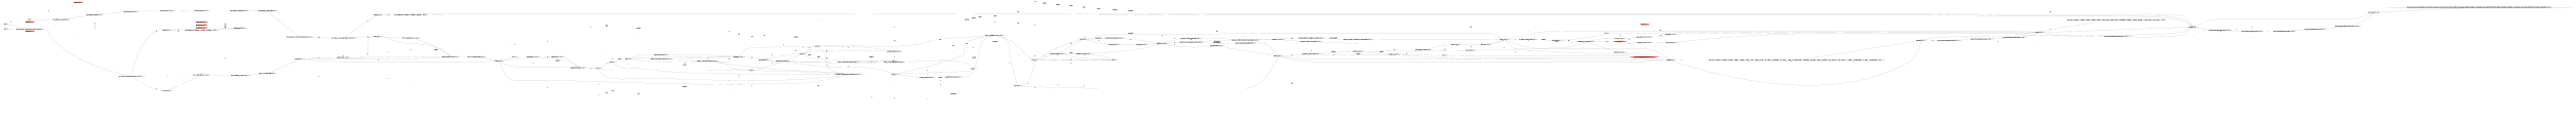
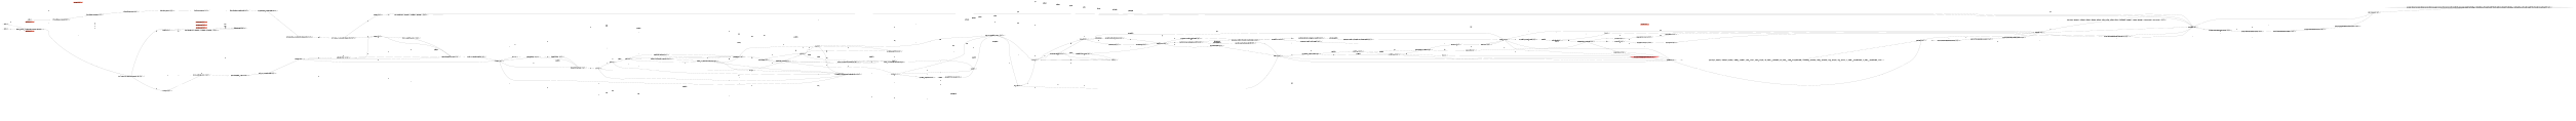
  digraph {
    rankdir=LR
    node [fillcolor=white shape=ellipse style=filled]
    edge [style=bold]
    n1 [label="Enumeration<String> e = request.getHeaders(remoteIpHeader)@@@8@@@['1', '1', '0']"]
    n2 [label="e.hasMoreElements()@@@9@@@['1', '1', '0']" shape=diamond]
    n3 [label="e.hasMoreElements()@@@16@@@['1', '1', '1']" shape=diamond]
    n4 [label="concatRemoteIpHeaderValue.length() > 0@@@11@@@['1', '1', '0']" shape=diamond]
    n5 [label="StringBuilder concatRemoteIpHeaderValue = new StringBuilder()@@@14@@@['1', '1', '1']"]
    n6 [fillcolor=lightgray label="doFilter['0', '1', '0']" shape=diamond]
    n7 [label="boolean isInternal = internalProxies != null && internalProxies.matcher(request.getRemoteAddr()).matches()@@@3@@@['1', '1', '0']"]
    n8 [fillcolor=tomato label="HttpServletResponse response@@@2@@@['0', '1', '0']" shape=box]
    n9 [fillcolor=tomato label="HttpServletRequest request@@@2@@@['1', '1', '0']" shape=box]
    n10 [fillcolor=tomato label="FilterChain chain@@@2@@@['0', '1', '0']" shape=box]
    n11 [label="final String originalRemoteAddr = request.getRemoteAddr()@@@3@@@['0', '0', '1']"]
    n12 [label="isInternal || (trustedProxies != null && trustedProxies.matcher(request.getRemoteAddr()).matches())@@@4@@@['1', '1', '0']" shape=diamond]
    n13 [label="requestAttributesEnabled@@@92@@@['1', '1', '1']" shape=diamond]
    n14 [fillcolor=lightgray label="chain.doFilter(request,response)@@@94@@@['1', '1', '0']"]
    n15 [label="LinkedList<String> newRemoteIpHeaderValue = new LinkedList<>()@@@43@@@['1', '1', '1']"]
    n16 [fillcolor=tomato label="Request request@@@2@@@['0', '0', '1']" shape=box]
    n17 [label="concatRemoteIpHeaderValue.append(e.nextElement())@@@21@@@['1', '1', '1']"]
    n18 [label="int idx@@@24@@@['1', '1', '1']"]
    n19 [label="remoteIp = currentRemoteIp@@@32@@@['1', '1', '1']"]
    n20 [label="idx >= 0@@@38@@@['1', '1', '0']" shape=diamond]
    n21 [label="String currentRemoteIp = remoteIpHeaderValue(idx(@@@40@@@['1', '1', '0']"]
    n22 [label="String(( remoteIpHeaderValue = commaDelimitedListToStringArray(concatRemoteIpHeaderValue.toString())@@@23@@@['1', '1', '1']"]
    n23 [label="idx--@@@39@@@['1', '1', '1']"]
    n24 [label="idx >= 0@@@22@@@['1', '1', '0']" shape=diamond]
    n25 [label="!isInternal@@@25@@@['1', '1', '1']" shape=diamond]
    n26 [label="idx >= 0@@@29@@@['1', '1', '1']" shape=diamond]
    n27 [label="proxiesHeaderValue.addFirst(currentRemoteIp)@@@36@@@['1', '1', '1']"]
    n28 [label="request.setRemoteHost(remoteIp)@@@52@@@['0', '0', '1']"]
    n29 [label="remoteIp != null@@@50@@@['1', '1', '1']" shape=diamond]
    n30 [label="request.setRemoteAddr(remoteIp)@@@51@@@['0', '0', '1']"]
    n31 [label="internalProxies != null && internalProxies.matcher(currentRemoteIp).matches()@@@33@@@['0', '0', '1']" shape=diamond]
    n32 [label="newRemoteIpHeaderValue.addFirst(currentRemoteIp)@@@41@@@['1', '1', '0']"]
    n33 [label="concatRemoteIpHeaderValue.length() > 0@@@18@@@['1', '1', '1']" shape=diamond]
    n34 [label="int idx@@@17@@@['1', '1', '0']"]
    n35 [label="String currentRemoteIp = remoteIpHeaderValue(idx(@@@31@@@['0', '0', '1']"]
    n36 [label="String currentRemoteIp = remoteIpHeaderValue(idx(@@@47@@@['1', '1', '1']"]
    n37 [label="idx >= 0@@@45@@@['1', '1', '1']" shape=diamond]
    n38 [label="idx--@@@46@@@['1', '1', '1']"]
    n39 [label="internalProxies != null && internalProxies.matcher(currentRemoteIp).matches()@@@26@@@['1', '1', '0']" shape=diamond]
    n40 [label="internalProxies != null && internalProxies.matcher(currentRemoteIp).matches()@@@26@@@['1', '0', '0']" shape=diamond]
    n41 [label="idx = remoteIpHeaderValue.length - 1@@@28@@@['1', '1', '1']"]
    n42 [label="{}@@@26@@@['0', '1', '0']"]
    n43 [label="idx--@@@30@@@['0', '0', '1']"]
    n44 [label="setPorts(xRequest,httpServerPort)@@@74@@@['1', '1', '0']"]
    n45 [label="String commaDelimitedRemoteIpHeaderValue = listToCommaDelimitedString(newRemoteIpHeaderValue)@@@64@@@['0', '0', '1']"]
    n46 [label="protocolHeader != null@@@68@@@['1', '1', '1']" shape=diamond]
    n47 [label="remoteIp != null@@@44@@@['1', '1', '0']" shape=diamond]
    n48 [label="request.setAttribute(AccessLog.PROTOCOL_ATTRIBUTE,request.getProtocol())@@@96@@@['0', '0', '1']"]
    n49 [label="request.setAttribute(AccessLog.SERVER_PORT_ATTRIBUTE,Integer.valueOf(request.getServerPort()))@@@97@@@['0', '0', '1']"]
    n50 [label="getNext().invoke(request,response)@@@100@@@['0', '0', '1']"]
    n51 [label="request.setAttribute(AccessLog.REMOTE_ADDR_ATTRIBUTE,request.getRemoteAddr())@@@93@@@['0', '0', '1']"]
    n52 [label="request.setAttribute(Globals.REMOTE_ADDR_ATTRIBUTE,request.getRemoteAddr())@@@94@@@['0', '0', '1']"]
    n53 [label="request.setAttribute(AccessLog.REMOTE_HOST_ATTRIBUTE,request.getRemoteHost())@@@95@@@['0', '0', '1']"]
    n54 [label="setPorts(request,httpServerPort)@@@80@@@['0', '0', '1']"]
    n55 [fillcolor=red label="request.setAttribute(Globals.REQUEST_FORWARDED_ATTRIBUTE,Boolean.TRUE)@@@77@@@['0', '1', '0']"]
    n56 [label="log.isDebugEnabled()@@@78@@@['1', '1', '0']" shape=diamond]
    n57 [label="request.getCoyoteRequest().getMimeHeaders().setValue(remoteIpHeader).setString(commaDelimitedRemoteIpHeaderValue)@@@65@@@['0', '0', '1']"]
    n58 [label="newRemoteIpHeaderValue.addFirst(currentRemoteIp)@@@48@@@['1', '1', '1']"]
    n59 [label="protocolHeaderValue == null@@@70@@@['0', '0', '1']" shape=diamond]
    n60 [label="setPorts(request,httpsServerPort)@@@75@@@['0', '0', '1']"]
    n61 [label="log.isDebugEnabled()@@@83@@@['1', '1', '1']" shape=diamond]
    n62 [label="String protocolHeaderValue = request.getHeader(protocolHeader)@@@69@@@['0', '0', '1']"]
    n63 [label="protocolHeader != null@@@62@@@['1', '1', '0']" shape=diamond]
    n64 [label="proxiesHeaderValue.size() == 0@@@53@@@['1', '1', '1']" shape=diamond]
    n65 [label="isForwardedProtoHeaderValueSecure(protocolHeaderValue)@@@72@@@['1', '1', '1']" shape=diamond]
    n66 [label="{}@@@70@@@['0', '0', '1']"]
    n67 [label="request.setSecure(true)@@@73@@@['0', '0', '1']"]
    n68 [label="request.getCoyoteRequest().scheme().setString(\"http\")@@@79@@@['0', '0', '1']"]
-   n69 [fillcolor=tomato label="request.setSecure(false)@@@78@@@['0', '0', '1']"]
+   n69 [label="request.setSecure(false)@@@78@@@['0', '0', '1']"]
    n70 [label="request.getCoyoteRequest().scheme().setString(\"https\")@@@74@@@['0', '0', '1']"]
    n71 [label="{}@@@33@@@['0', '0', '1']"]
    n72 [label="final String originalRemoteIpHeader = request.getHeader(remoteIpHeader)@@@9@@@['0', '0', '1']"]
    n73 [fillcolor=lightgray label="{request.setRemoteAddr(originalRemoteAddr)request.setRemoteHost(originalRemoteHost)request.setSecure(originalSecure)request.getCoyoteRequest().scheme().setString(originalScheme)request.setServerPort(originalServerPort)MimeHeaders headers = request.getCoyoteRequest().getMimeHeaders()if (originalProxiesHeader == null || originalProxiesHeader.length() == 0) {headers.removeHeader(proxiesHeader)}{headers.setValue(proxiesHeader).setString(originalProxiesHeader)}if (originalRemoteIpHeader == null || originalRemoteIpHeader.length() == 0) {headers.removeHeader(remoteIpHeader)}{headers.setValue(remoteIpHeader).setString(originalRemoteIpHeader)}}@@@102@@@['0', '0', '1']"]
    n74 [label="boolean isInternal = internalProxies != null && internalProxies.matcher(originalRemoteAddr).matches()@@@10@@@['0', '0', '1']"]
    n75 [label="isInternal || (trustedProxies != null && trustedProxies.matcher(originalRemoteAddr).matches())@@@11@@@['0', '0', '1']" shape=diamond]
    n76 [label="String commaDelimitedListOfProxies = listToCommaDelimitedString(proxiesHeaderValue)@@@57@@@['1', '1', '1']"]
    n77 [label="log.debug(\"Incoming request \" + request.getRequestURI() + \" with originalRemoteAddr '\" + originalRemoteAddr + \"', originalRemoteHost='\" + originalRemoteHost + \"', originalSecure='\" + originalSecure + \"', originalScheme='\" + originalScheme + \"' will be seen as newRemoteAddr='\" + request.getRemoteAddr() + \"', newRemoteHost='\" + request.getRemoteHost() + \"', newScheme='\" + request.getScheme() + \"', newSecure='\" + request.isSecure() + \"'\")@@@84@@@['0', '0', '1']"]
    n78 [label="proxiesHeaderValue.addFirst(originalRemoteAddr)@@@26@@@['0', '0', '1']"]
    n79 [label="final String originalRemoteHost = request.getRemoteHost()@@@4@@@['0', '0', '1']"]
    n80 [label="requestAttributesEnabled@@@81@@@['1', '1', '0']" shape=diamond]
    n81 [label="LinkedList<String> proxiesHeaderValue = new LinkedList<>()@@@6@@@['1', '1', '0']"]
    n82 [label="StringBuilder concatRemoteIpHeaderValue = new StringBuilder()@@@7@@@['1', '1', '0']"]
    n83 [label="String remoteIp = null@@@5@@@['1', '1', '0']"]
    n84 [label="log.isDebugEnabled()@@@91@@@['1', '1', '0']" shape=diamond]
    n85 [label="request.setAttribute(AccessLog.SERVER_PORT_ATTRIBUTE,Integer.valueOf(xRequest.getServerPort()))@@@86@@@['1', '1', '0']"]
    n86 [label="request.getCoyoteRequest().getMimeHeaders().removeHeader(proxiesHeader)@@@54@@@['0', '0', '1']"]
    n87 [label="newRemoteIpHeaderValue.size() == 0@@@60@@@['0', '0', '1']" shape=diamond]
    n88 [label="request.getCoyoteRequest().getMimeHeaders().removeHeader(remoteIpHeader)@@@61@@@['0', '0', '1']"]
    n89 [label="String remoteIp = null@@@12@@@['1', '1', '1']"]
    n90 [label="LinkedList<String> proxiesHeaderValue = new LinkedList<>()@@@13@@@['0', '0', '1']"]
    n91 [label="Enumeration<String> e = request.getHeaders(remoteIpHeader)@@@15@@@['0', '0', '1']"]
    n92 [label="request.setAttribute(Globals.REMOTE_ADDR_ATTRIBUTE,xRequest.getRemoteAddr())@@@83@@@['1', '1', '0']"]
    n93 [label="request.setAttribute(AccessLog.REMOTE_HOST_ATTRIBUTE,xRequest.getRemoteHost())@@@84@@@['1', '1', '0']"]
    n94 [fillcolor=tomato label="Response response@@@2@@@['0', '0', '1']" shape=box]
    n95 [label="log.debug(\"Incoming request \" + request.getRequestURI() + \" with originalRemoteAddr '\" + request.getRemoteAddr() + \"', originalRemoteHost='\" + request.getRemoteHost() + \"', originalSecure='\" + request.isSecure() + \"', originalScheme='\" + request.getScheme() + \"', original(\" + remoteIpHeader + \"(='\" + concatRemoteIpHeaderValue + \"', original(\" + protocolHeader + \"(='\" + (protocolHeader == null? null: request.getHeader(protocolHeader)) + \"' will be seen as newRemoteAddr='\" + xRequest.getRemoteAddr() + \"', newRemoteHost='\" + xRequest.getRemoteHost() + \"', newScheme='\" + xRequest.getScheme() + \"', newSecure='\" + xRequest.isSecure() + \"', new(\" + remoteIpHeader + \"(='\" + xRequest.getHeader(remoteIpHeader) + \"', new(\" + proxiesHeader + \"(='\" + xRequest.getHeader(proxiesHeader) + \"'\")@@@79@@@['1', '1', '0']"]
    n96 [label="request.setAttribute(AccessLog.REMOTE_ADDR_ATTRIBUTE,xRequest.getRemoteAddr())@@@82@@@['1', '1', '0']"]
    n97 [label="request.getCoyoteRequest().getMimeHeaders().setValue(proxiesHeader).setString(commaDelimitedListOfProxies)@@@58@@@['0', '0', '1']"]
    n98 [label="xRequest.setHeader(remoteIpHeader,commaDelimitedRemoteIpHeaderValue)@@@59@@@['1', '1', '0']"]
    n99 [label="final String originalScheme = request.getScheme()@@@5@@@['0', '0', '1']"]
    n100 [label="final boolean originalSecure = request.isSecure()@@@6@@@['0', '0', '1']"]
    n101 [label="final int originalServerPort = request.getServerPort()@@@7@@@['0', '0', '1']"]
    n102 [label="xRequest.removeHeader(remoteIpHeader)@@@55@@@['1', '1', '0']"]
    n103 [label="protocolHeaderValue == null@@@64@@@['1', '1', '0']" shape=diamond]
    n104 [label="protocolHeaderValue == null@@@64@@@['1', '0', '0']" shape=diamond]
    n105 [label="String protocolHeaderValue = request.getHeader(protocolHeader)@@@63@@@['1', '1', '0']"]
    n106 [label="concatRemoteIpHeaderValue.append(\", \")@@@19@@@['1', '1', '1']"]
    n107 [label="final String originalProxiesHeader = request.getHeader(proxiesHeader)@@@8@@@['0', '0', '1']"]
    n108 [label="xRequest.setHeader(proxiesHeader,commaDelimitedListOfProxies)@@@52@@@['1', '1', '0']"]
    n109 [fillcolor=lightgray label="doFilter['1', '0', '0']" shape=diamond]
    n110 [fillcolor=tomato label="HttpServletRequest request@@@2@@@['1', '0', '0']" shape=box]
    n111 [fillcolor=tomato label="FilterChain chain@@@2@@@['1', '0', '0']" shape=box]
    n112 [label="{}@@@64@@@['0', '1', '0']"]
    n113 [label="trustedProxies != null && trustedProxies.matcher(currentRemoteIp).matches()@@@35@@@['0', '0', '1']" shape=diamond]
    n114 [label="isForwardedProtoHeaderValueSecure(protocolHeaderValue)@@@66@@@['1', '1', '0']" shape=diamond]
    n115 [label="xRequest.setSecure(true)@@@67@@@['1', '1', '0']"]
    n116 [label="xRequest.setSecure(false)@@@72@@@['1', '1', '0']"]
    n117 [label="xRequest.setScheme(\"https\")@@@68@@@['1', '1', '0']"]
    n118 [label="log.isDebugEnabled()@@@88@@@['0', '0', '1']" shape=diamond]
    n119 [label="log.debug(\"Skip RemoteIpValve for request \" + request.getRequestURI() + \" with originalRemoteAddr '\" + request.getRemoteAddr() + \"'\")@@@89@@@['0', '0', '1']"]
    n120 [fillcolor=lightgray label="invoke['0', '0', '1']" shape=diamond]
    n121 [label="log.debug(\"Skip RemoteIpFilter for request \" + request.getRequestURI() + \" with originalRemoteAddr '\" + request.getRemoteAddr() + \"'\")@@@92@@@['1', '1', '0']"]
    n1 -> n2
    n2 -> n3
    n2 -> n4 [label=true style=dotted]
    n2 -> n4
    n2 -> n5 [label=true style=dotted]
    n3 -> n17 [label=true style=dotted]
    n3 -> n18 [label=remoteIpHeaderValue style=solid]
    n3 -> n21 [label=remoteIpHeaderValue style=solid]
    n3 -> n22
    n3 -> n33 [label=true style=dotted]
    n3 -> n33
    n3 -> n34
    n4 -> n5
    n4 -> n89
    n4 -> n89 [label=true style=dotted]
    n5 -> n2
    n5 -> n91
    n6 -> n7
    n6 -> n8 [label=true style=dotted]
    n6 -> n9 [label=true style=dotted]
    n6 -> n10 [label=true style=dotted]
    n7 -> n11 [label=0 style=dashed]
    n7 -> n12 [label=isInternal style=solid]
    n7 -> n12
    n8 -> n13 [label=response style=solid]
    n8 -> n14 [label=response style=solid]
    n9 -> n13 [label=response style=solid]
    n9 -> n14 [label=request style=solid]
    n9 -> n14 [label=response style=solid]
    n9 -> n15 [label=request style=solid]
    n9 -> n16 [label=0 style=dashed]
    n11 -> n73 [label=originalRemoteAddr style=solid]
    n11 -> n77 [label=originalRemoteAddr style=solid]
    n11 -> n78 [label=originalRemoteAddr style=solid]
    n11 -> n79
    n12 -> n1 [label=true style=dotted]
    n12 -> n2 [label=true style=dotted]
    n12 -> n3 [label=true style=dotted]
    n12 -> n13 [label=true style=dotted]
    n12 -> n14 [label=false style=dotted]
    n12 -> n15 [label=true style=dotted]
    n12 -> n17 [label=true style=dotted]
    n12 -> n20 [label=true style=dotted]
    n12 -> n24 [label=true style=dotted]
    n12 -> n27 [label=true style=dotted]
    n12 -> n33 [label=true style=dotted]
    n12 -> n34 [label=true style=dotted]
    n12 -> n47 [label=true style=dotted]
    n12 -> n55 [label=true style=dotted]
    n12 -> n56 [label=true style=dotted]
    n12 -> n63 [label=true style=dotted]
    n12 -> n80 [label=true style=dotted]
    n12 -> n81 [label=true style=dotted]
    n12 -> n82 [label=true style=dotted]
    n12 -> n83 [label=true style=dotted]
    n12 -> n83
    n12 -> n84
    n12 -> n84 [label=false style=dotted]
    n13 -> n48 [label=true style=dotted]
    n13 -> n49 [label=true style=dotted]
    n13 -> n50
    n13 -> n51 [label=true style=dotted]
    n13 -> n51
    n13 -> n52 [label=true style=dotted]
    n13 -> n53 [label=true style=dotted]
    n15 -> n13 [label=xRequest style=solid]
    n15 -> n37
    n15 -> n44 [label=xRequest style=solid]
    n15 -> n45 [label=newRemoteIpHeaderValue style=solid]
    n15 -> n46 [label=xRequest style=solid]
    n15 -> n47
    n16 -> n50 [label=request style=solid]
    n16 -> n54 [label=request style=solid]
    n16 -> n60 [label=request style=solid]
    n17 -> n3
    n17 -> n18 [label=idx style=solid]
    n17 -> n19 [label=idx style=solid]
    n17 -> n20 [label=idx style=solid]
    n17 -> n21 [label=idx style=solid]
    n17 -> n22 [label=idx style=solid]
    n17 -> n23 [label=idx style=solid]
    n17 -> n24 [label=idx style=solid]
    n17 -> n24
    n18 -> n25 [label=currentRemoteIp style=solid]
    n18 -> n25
-   n18 -> n19 [label=currentRemoteIp style=solid]
+   n18 -> n26 [label=currentRemoteIp style=solid]
    n19 -> n20 [label=idx style=solid]
    n19 -> n21 [label=idx style=solid]
    n19 -> n23 [label=idx style=solid]
    n19 -> n27
    n19 -> n28 [label=remoteIp style=solid]
    n19 -> n29 [label=remoteIp style=solid]
    n19 -> n30 [label=remoteIp style=solid]
    n19 -> n31
    n20 -> n15
    n20 -> n21
    n20 -> n21 [label=true style=dotted]
    n20 -> n23 [label=true style=dotted]
    n20 -> n32 [label=true style=dotted]
    n21 -> n32
    n21 -> n32 [label=currentRemoteIp style=solid]
    n22 -> n18
    n22 -> n18 [label=idx style=solid]
    n22 -> n19 [label=idx style=solid]
    n22 -> n20 [label=idx style=solid]
    n22 -> n21 [label=idx style=solid]
    n22 -> n23 [label=idx style=solid]
    n22 -> n24 [label=idx style=solid]
    n22 -> n24
    n22 -> n35 [label=remoteIpHeaderValue style=solid]
    n22 -> n36 [label=remoteIpHeaderValue style=solid]
    n23 -> n15
    n23 -> n20 [label=idx style=solid]
    n23 -> n20
    n23 -> n21 [label=idx style=solid]
    n23 -> n36 [label=idx style=solid]
    n23 -> n37 [label=idx style=solid]
    n23 -> n38 [label=idx style=solid]
    n24 -> n18
    n24 -> n18 [label=true style=dotted]
    n24 -> n22 [label=true style=dotted]
    n24 -> n25 [label=true style=dotted]
    n24 -> n27
    n24 -> n39 [label=true style=dotted]
    n24 -> n40 [label=true style=dotted]
    n25 -> n37 [label=remoteIp style=solid]
    n25 -> n38 [label=remoteIp style=solid]
    n25 -> n39
    n25 -> n40
    n25 -> n41
    n25 -> n47 [label=remoteIp style=solid]
    n25 -> n78
    n25 -> n78 [label=true style=dotted]
    n26 -> n15
    n26 -> n19 [label=false style=dotted]
    n26 -> n22
    n26 -> n31 [label=true style=dotted]
    n26 -> n35
    n26 -> n35 [label=true style=dotted]
    n26 -> n43 [label=true style=dotted]
    n27 -> n20
    n27 -> n43
    n27 -> n76 [label=newRemoteIpHeaderValue style=solid]
    n28 -> n64
    n29 -> n28 [label=true style=dotted]
    n29 -> n30 [label=true style=dotted]
    n29 -> n30
    n29 -> n46
    n29 -> n64 [label=true style=dotted]
    n29 -> n87 [label=true style=dotted]
    n29 -> n108
    n29 -> n108 [label=commaDelimitedListOfProxies style=solid]
    n30 -> n28
    n31 -> n71
    n31 -> n113 [label=false style=dotted]
    n31 -> n113
    n32 -> n23
    n33 -> n17
    n33 -> n106 [label=true style=dotted]
    n33 -> n106
    n34 -> n33
    n35 -> n19 [label=currentRemoteIp style=solid]
    n35 -> n19
    n35 -> n27 [label=currentRemoteIp style=solid]
    n36 -> n29
    n36 -> n29 [label=false style=dotted]
    n36 -> n58
    n36 -> n58 [label=currentRemoteIp style=solid]
    n36 -> n58 [label=true style=dotted]
    n36 -> n108 [label=false style=dotted]
    n37 -> n29
    n37 -> n30 [label=0 style=dashed]
    n37 -> n36 [label=true style=dotted]
    n37 -> n36
    n37 -> n38
    n37 -> n38 [label=true style=dotted]
    n37 -> n58 [label=true style=dotted]
    n38 -> n28 [label=0 style=dashed]
    n38 -> n36
    n38 -> n36 [label=idx style=solid]
    n38 -> n37 [label=idx style=solid]
    n38 -> n37
    n39 -> n22
    n39 -> n41
    n39 -> n41 [label=false style=dotted]
    n39 -> n42
    n40 -> n39
    n40 -> n41
    n40 -> n41 [label=false style=dotted]
    n41 -> n19 [label=false style=dotted]
    n41 -> n19
    n41 -> n23 [label=idx style=solid]
    n41 -> n26 [label=true style=dotted]
    n41 -> n26 [label=idx style=solid]
    n41 -> n26
    n41 -> n35 [label=idx style=solid]
    n41 -> n36 [label=idx style=solid]
    n41 -> n37 [label=idx style=solid]
    n41 -> n38 [label=idx style=solid]
    n41 -> n43 [label=idx style=solid]
    n42 -> n22
    n43 -> n23 [label=idx style=solid]
    n43 -> n26
    n43 -> n26 [label=idx style=solid]
    n43 -> n35 [label=idx style=solid]
    n43 -> n36 [label=idx style=solid]
    n43 -> n37 [label=idx style=solid]
    n43 -> n38 [label=idx style=solid]
    n44 -> n54 [label=0 style=dashed]
    n44 -> n55
    n44 -> n56
    n45 -> n57
    n45 -> n57 [label=commaDelimitedRemoteIpHeaderValue style=solid]
    n46 -> n55
    n46 -> n56
    n46 -> n59 [label=true style=dotted]
    n46 -> n60 [label=0 style=dashed]
    n46 -> n61
    n46 -> n62
    n46 -> n62 [label=true style=dotted]
    n47 -> n36 [label=true style=dotted]
    n47 -> n37 [label=true style=dotted]
    n47 -> n37
    n47 -> n38 [label=true style=dotted]
    n47 -> n63
    n47 -> n64 [label=true style=dotted]
    n48 -> n49
    n49 -> n50
    n50 -> n73
    n51 -> n52
    n52 -> n53
    n53 -> n48
    n54 -> n61
    n55 -> n56
    n56 -> n80
    n56 -> n95 [label=true style=dotted]
    n56 -> n95
    n57 -> n46
    n58 -> n38
    n58 -> n64
    n58 -> n86 [label=0 style=dashed]
    n59 -> n65 [label=false style=dotted]
    n59 -> n65
    n59 -> n66
    n60 -> n61
    n61 -> n13
    n61 -> n48 [label=0 style=dashed]
    n61 -> n77
    n61 -> n77 [label=true style=dotted]
    n61 -> n85
    n62 -> n59
    n62 -> n59 [label=protocolHeaderValue style=solid]
    n62 -> n65 [label=protocolHeaderValue style=solid]
    n63 -> n55
    n63 -> n56
    n63 -> n103 [label=true style=dotted]
    n63 -> n104 [label=true style=dotted]
    n63 -> n105 [label=true style=dotted]
    n63 -> n105
    n64 -> n76
    n64 -> n76 [label=false style=dotted]
    n64 -> n86 [label=true style=dotted]
    n64 -> n86
    n64 -> n97 [label=false style=dotted]
    n64 -> n98 [label=false style=dotted]
    n64 -> n102
    n64 -> n102 [label=true style=dotted]
    n65 -> n44
    n65 -> n54 [label=false style=dotted]
    n65 -> n60 [label=true style=dotted]
    n65 -> n67
    n65 -> n67 [label=true style=dotted]
    n65 -> n68 [label=0 style=dashed]
    n65 -> n68 [label=false style=dotted]
    n65 -> n69 [label=false style=dotted]
    n65 -> n69
    n65 -> n70 [label=true style=dotted]
    n66 -> n61
    n67 -> n70
    n68 -> n54
    n69 -> n68
    n70 -> n60
    n71 -> n43
    n72 -> n73 [label=originalRemoteIpHeader style=solid]
    n72 -> n74
    n74 -> n75 [label=isInternal style=solid]
    n74 -> n75
    n75 -> n3 [label=true style=dotted]
    n75 -> n5 [label=true style=dotted]
    n75 -> n15 [label=true style=dotted]
    n75 -> n18 [label=true style=dotted]
    n75 -> n22 [label=true style=dotted]
    n75 -> n25 [label=true style=dotted]
    n75 -> n26 [label=true style=dotted]
    n75 -> n29 [label=true style=dotted]
    n75 -> n37 [label=true style=dotted]
    n75 -> n41 [label=true style=dotted]
    n75 -> n46 [label=true style=dotted]
    n75 -> n61 [label=true style=dotted]
    n75 -> n89
    n75 -> n89 [label=true style=dotted]
    n75 -> n90 [label=true style=dotted]
    n75 -> n91 [label=true style=dotted]
    n75 -> n118 [label=false style=dotted]
    n75 -> n118
    n76 -> n97
    n76 -> n97 [label=commaDelimitedListOfProxies style=solid]
    n76 -> n98 [label=commaDelimitedRemoteIpHeaderValue style=solid]
    n76 -> n98
    n77 -> n13
    n78 -> n41
    n79 -> n73 [label=originalRemoteHost style=solid]
    n79 -> n77 [label=originalRemoteHost style=solid]
    n79 -> n99
    n80 -> n13
    n80 -> n61 [label=true style=dotted]
    n80 -> n85 [label=true style=dotted]
    n80 -> n92 [label=true style=dotted]
    n80 -> n93 [label=true style=dotted]
    n80 -> n96 [label=true style=dotted]
    n80 -> n96
    n81 -> n29 [label=proxiesHeaderValue style=solid]
    n81 -> n82
    n82 -> n1
    n82 -> n95 [label=concatRemoteIpHeaderValue style=solid]
    n83 -> n37 [label=remoteIp style=solid]
    n83 -> n38 [label=remoteIp style=solid]
    n83 -> n47 [label=remoteIp style=solid]
    n83 -> n81
    n84 -> n14
    n84 -> n121
    n84 -> n121 [label=true style=dotted]
    n85 -> n13
    n85 -> n49 [label=0 style=dashed]
    n86 -> n87
    n87 -> n45 [label=false style=dotted]
    n87 -> n45
    n87 -> n57 [label=false style=dotted]
    n87 -> n88 [label=true style=dotted]
    n87 -> n88
    n88 -> n46
    n89 -> n5
    n89 -> n28 [label=remoteIp style=solid]
    n89 -> n29 [label=remoteIp style=solid]
    n89 -> n30 [label=remoteIp style=solid]
    n89 -> n90
    n90 -> n5
    n90 -> n76 [label=proxiesHeaderValue style=solid]
    n91 -> n3
    n92 -> n52 [label=0 style=dashed]
    n92 -> n93
    n93 -> n53 [label=0 style=dashed]
    n93 -> n61
    n94 -> n50 [label=response style=solid]
    n95 -> n80
    n96 -> n51 [label=0 style=dashed]
    n96 -> n92
    n97 -> n87
    n98 -> n57 [label=0 style=dashed]
    n98 -> n63
    n99 -> n73 [label=originalScheme style=solid]
    n99 -> n77 [label=originalScheme style=solid]
    n99 -> n100
    n100 -> n73 [label=originalSecure style=solid]
    n100 -> n77 [label=originalSecure style=solid]
    n100 -> n101
    n101 -> n73 [label=originalServerPort style=solid]
    n101 -> n107
    n102 -> n63
    n102 -> n88 [label=0 style=dashed]
    n103 -> n56
    n103 -> n112
    n103 -> n114 [label=false style=dotted]
    n103 -> n114
    n104 -> n103
    n104 -> n114
    n104 -> n114 [label=false style=dotted]
    n105 -> n103
    n105 -> n103 [label=protocolHeaderValue style=solid]
    n105 -> n104
    n105 -> n104 [label=protocolHeaderValue style=solid]
    n105 -> n114 [label=protocolHeaderValue style=solid]
    n106 -> n17
    n106 -> n78 [label=0 style=dashed]
    n107 -> n72
    n107 -> n73 [label=originalProxiesHeader style=solid]
    n108 -> n64
    n108 -> n97 [label=0 style=dashed]
    n109 -> n7
    n109 -> n9 [label=true style=dotted]
    n109 -> n110 [label=true style=dotted]
    n109 -> n111 [label=true style=dotted]
    n110 -> n14 [label=request style=solid]
    n110 -> n15 [label=request style=solid]
    n112 -> n55
    n113 -> n23 [label=false style=dotted]
    n113 -> n23
    n113 -> n27
    n113 -> n27 [label=true style=dotted]
    n114 -> n44 [label=false style=dotted]
    n114 -> n46 [label=true style=dotted]
    n114 -> n65 [label=false style=dotted]
    n114 -> n115
    n114 -> n115 [label=true style=dotted]
    n114 -> n116
    n114 -> n116 [label=false style=dotted]
    n114 -> n117 [label=true style=dotted]
    n115 -> n67 [label=0 style=dashed]
    n115 -> n117
    n116 -> n65
    n116 -> n69 [label=0 style=dashed]
    n117 -> n46
    n117 -> n70 [label=0 style=dashed]
    n118 -> n13
    n118 -> n119 [label=true style=dotted]
    n118 -> n119
    n119 -> n13
    n120 -> n11
    n120 -> n16 [label=true style=dotted]
    n120 -> n94 [label=true style=dotted]
    n121 -> n14
  }
